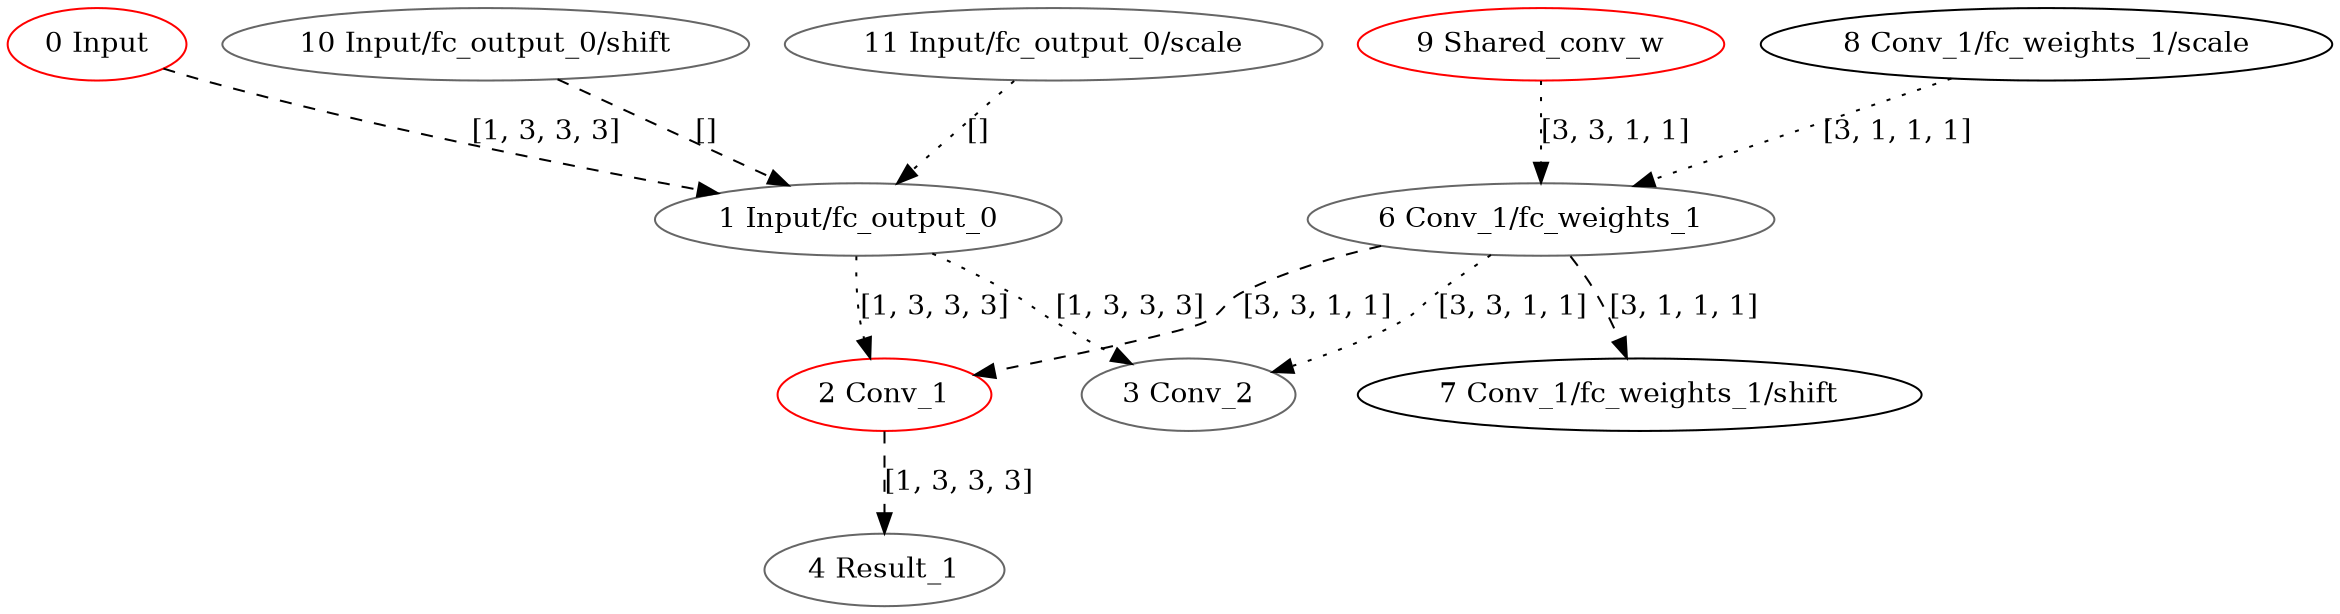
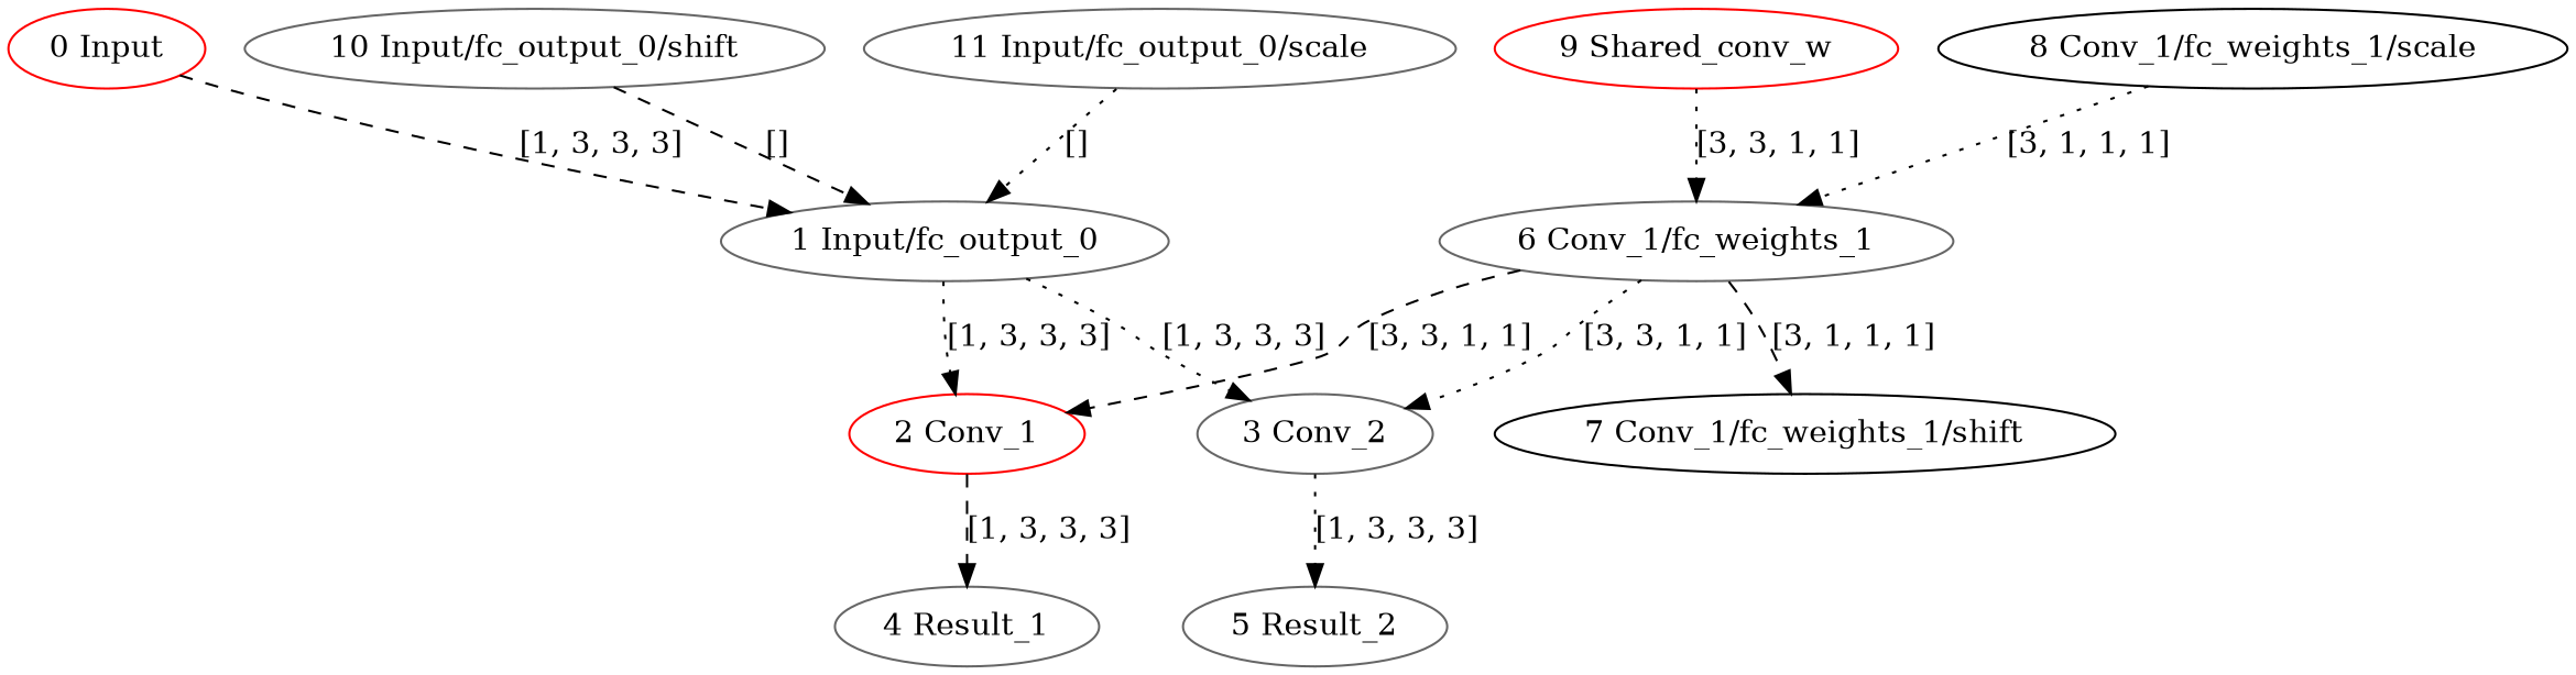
  strict digraph {
    node [color=gray40 type=Constant]
    edge [style=dotted]
    "0 Input" [color=red type=Parameter]
    "1 Input/fc_output_0" [type=FakeConvert]
    "2 Conv_1" [color=red type=Convolution]
    "3 Conv_2" [type=Convolution]
    "4 Result_1" [type=Result]
+   "5 Result_2" [type=Result]
    "6 Conv_1/fc_weights_1" [type=FakeConvert]
    "7 Conv_1/fc_weights_1/shift" [color=black]
    "8 Conv_1/fc_weights_1/scale" [color=black]
    "9 Shared_conv_w" [color=red]
    "10 Input/fc_output_0/shift"
    "11 Input/fc_output_0/scale"
    "0 Input" -> "1 Input/fc_output_0" [label="[1, 3, 3, 3]" style=dashed]
    "1 Input/fc_output_0" -> "2 Conv_1" [label="[1, 3, 3, 3]"]
    "1 Input/fc_output_0" -> "3 Conv_2" [label="[1, 3, 3, 3]"]
    "2 Conv_1" -> "4 Result_1" [label="[1, 3, 3, 3]" style=dashed]
+   "3 Conv_2" -> "5 Result_2" [label="[1, 3, 3, 3]"]
    "6 Conv_1/fc_weights_1" -> "2 Conv_1" [label="[3, 3, 1, 1]" style=dashed]
    "6 Conv_1/fc_weights_1" -> "3 Conv_2" [label="[3, 3, 1, 1]"]
    "6 Conv_1/fc_weights_1" -> "7 Conv_1/fc_weights_1/shift" [label="[3, 1, 1, 1]" style=dashed]
    "8 Conv_1/fc_weights_1/scale" -> "6 Conv_1/fc_weights_1" [label="[3, 1, 1, 1]"]
    "9 Shared_conv_w" -> "6 Conv_1/fc_weights_1" [label="[3, 3, 1, 1]"]
    "10 Input/fc_output_0/shift" -> "1 Input/fc_output_0" [label="[]" style=dashed]
    "11 Input/fc_output_0/scale" -> "1 Input/fc_output_0" [label="[]"]
  }
